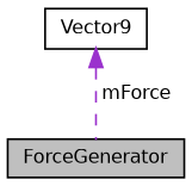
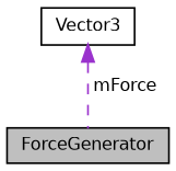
  digraph {
    node [color=black fontname=Helvetica fontsize=10 shape=record style=filled]
    n1 [fillcolor=grey75 fontcolor=black height=0.2 label=ForceGenerator width=0.4]
-   n2 [fillcolor=white height=0.2 label=Vector9 width=0.4]
+   n2 [fillcolor=white height=0.2 label=Vector3 width=0.4]
    n2 -> n1 [color=darkorchid3 dir=back fontname=Helvetica fontsize=10 label=" mForce" labelfontname=Helvetica labelfontsize=10 style=dashed]
  }
